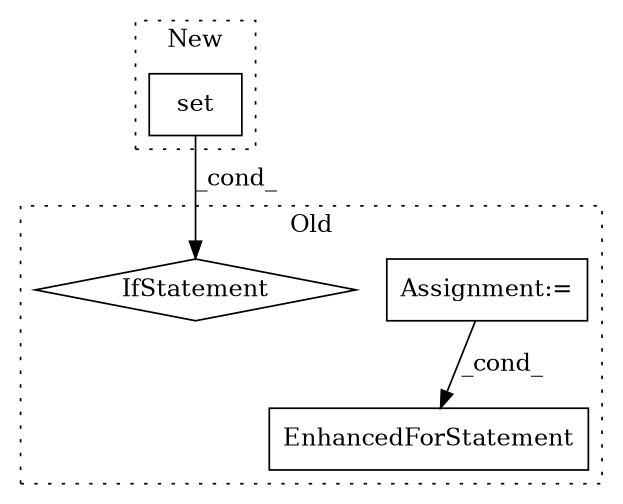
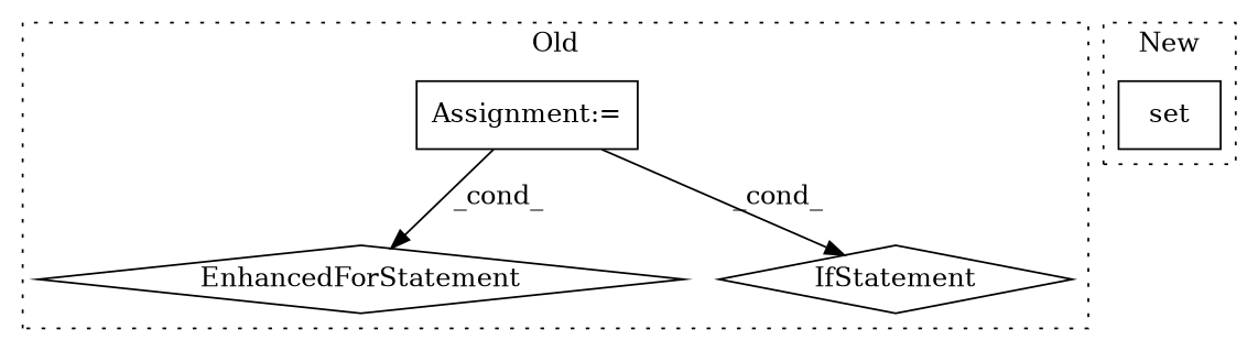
  digraph {
    node [l="53,2" s="2364,2440" shape=diamond]
-   n1 [a=70 label=EnhancedForStatement shape=box]
+   n1 [a=70 label=EnhancedForStatement]
    n2 [a=7 label="Assignment:=" shape=box]
    n3 [a=25 l="10,2" label=IfStatement s="2450,2487"]
    n4 [a=32 l=5 label=set s=2393 shape=box]
    subgraph cluster_1 {
      label=Old
      style=dotted
      n1
      n2
      n3
    }
    subgraph cluster_2 {
      label=New
      style=dotted
      n4
    }
    n2 -> n1 [label=_cond_]
-   n4 -> n3 [label=_cond_]
+   n2 -> n3 [label=_cond_]
  }
